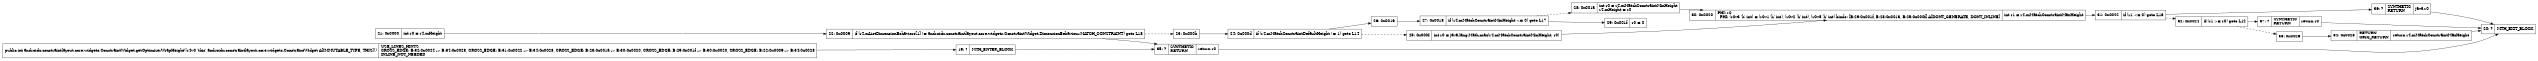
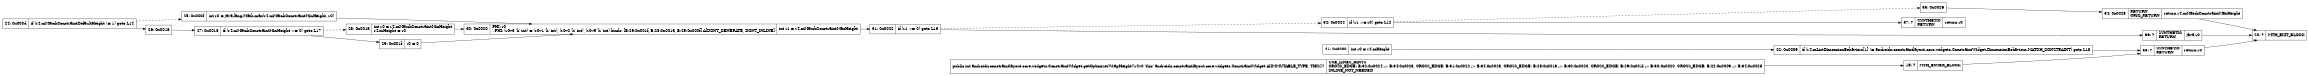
  digraph {
    rankdir=LR
    node [shape=record]
    n1 [label="{19\:\ ?|MTH_ENTER_BLOCK\l}"]
    n2 [label="{35\:\ ?|SYNTHETIC\lRETURN\l|return r0\l}"]
    n3 [label="{21\:\ 0x0000|int r0 = r4.mHeight\l}"]
    n4 [label="{22\:\ 0x0009|if (r4.mListDimensionBehaviors[1] != androidx.constraintlayout.core.widgets.ConstraintWidget.DimensionBehaviour.MATCH_CONSTRAINT) goto L18\l}"]
-   n5 [label="{23\:\ 0x000b}"]
    n6 [label="{24\:\ 0x000d|if (r4.mMatchConstraintDefaultHeight != 1) goto L14\l}"]
    n7 [label="{20\:\ ?|MTH_EXIT_BLOCK\l}"]
    n8 [label="{25\:\ 0x000f|int r0 = java.lang.Math.max(r4.mMatchConstraintMinHeight, r0)\l}"]
    n9 [label="{26\:\ 0x0016}"]
    n10 [label="{30\:\ 0x0020|PHI: r0 \l  PHI: (r0v3 'h' int) = (r0v1 'h' int), (r0v2 'h' int), (r0v5 'h' int) binds: [B:29:0x001f, B:28:0x001a, B:25:0x000f] A[DONT_GENERATE, DONT_INLINE]\l|int r1 = r4.mMatchConstraintMaxHeight\l}"]
    n11 [label="{27\:\ 0x0018|if (r4.mMatchConstraintMinHeight \<= 0) goto L17\l}"]
    n12 [label="{31\:\ 0x0022|if (r1 \<= 0) goto L13\l}"]
    n13 [label="{32\:\ 0x0024|if (r1 \>= r0) goto L12\l}"]
    n14 [label="{36\:\ ?|SYNTHETIC\lRETURN\l|java r0\l}"]
    n15 [label="{33\:\ 0x0026}"]
    n16 [label="{37\:\ ?|SYNTHETIC\lRETURN\l|return r0\l}"]
    n17 [label="{34\:\ 0x0028|RETURN\lORIG_RETURN\l|return r4.mMatchConstraintMaxHeight\l}"]
    n18 [label="{28\:\ 0x001a|int r0 = r4.mMatchConstraintMinHeight\lr4.mHeight = r0\l}"]
    n19 [label="{29\:\ 0x001f|r0 = 0\l}"]
    n20 [label="{public int androidx.constraintlayout.core.widgets.ConstraintWidget.getOptimizerWrapHeight((r4v0 'this' androidx.constraintlayout.core.widgets.ConstraintWidget A[IMMUTABLE_TYPE, THIS]))  | USE_LINES_HINTS\lCROSS_EDGE: B:32:0x0024 \-\> B:34:0x0028, CROSS_EDGE: B:31:0x0022 \-\> B:34:0x0028, CROSS_EDGE: B:28:0x001a \-\> B:30:0x0020, CROSS_EDGE: B:29:0x001f \-\> B:30:0x0020, CROSS_EDGE: B:22:0x0009 \-\> B:34:0x0028\lINLINE_NOT_NEEDED\l}"]
    n1 -> n2
    n2 -> n7
    n3 -> n4
    n4 -> n2
-   n4 -> n5 [style=dashed]
-   n5 -> n6
    n6 -> n8 [style=dashed]
    n6 -> n9
    n8 -> n10
    n9 -> n11
    n10 -> n12
    n11 -> n18 [style=dashed]
    n11 -> n19
    n12 -> n13 [style=dashed]
    n12 -> n14
    n13 -> n15 [style=dashed]
    n13 -> n16
    n14 -> n7
    n15 -> n17
-   n16 -> n7
    n17 -> n7
    n18 -> n10
+   n19 -> n10
    n20 -> n1
  }
